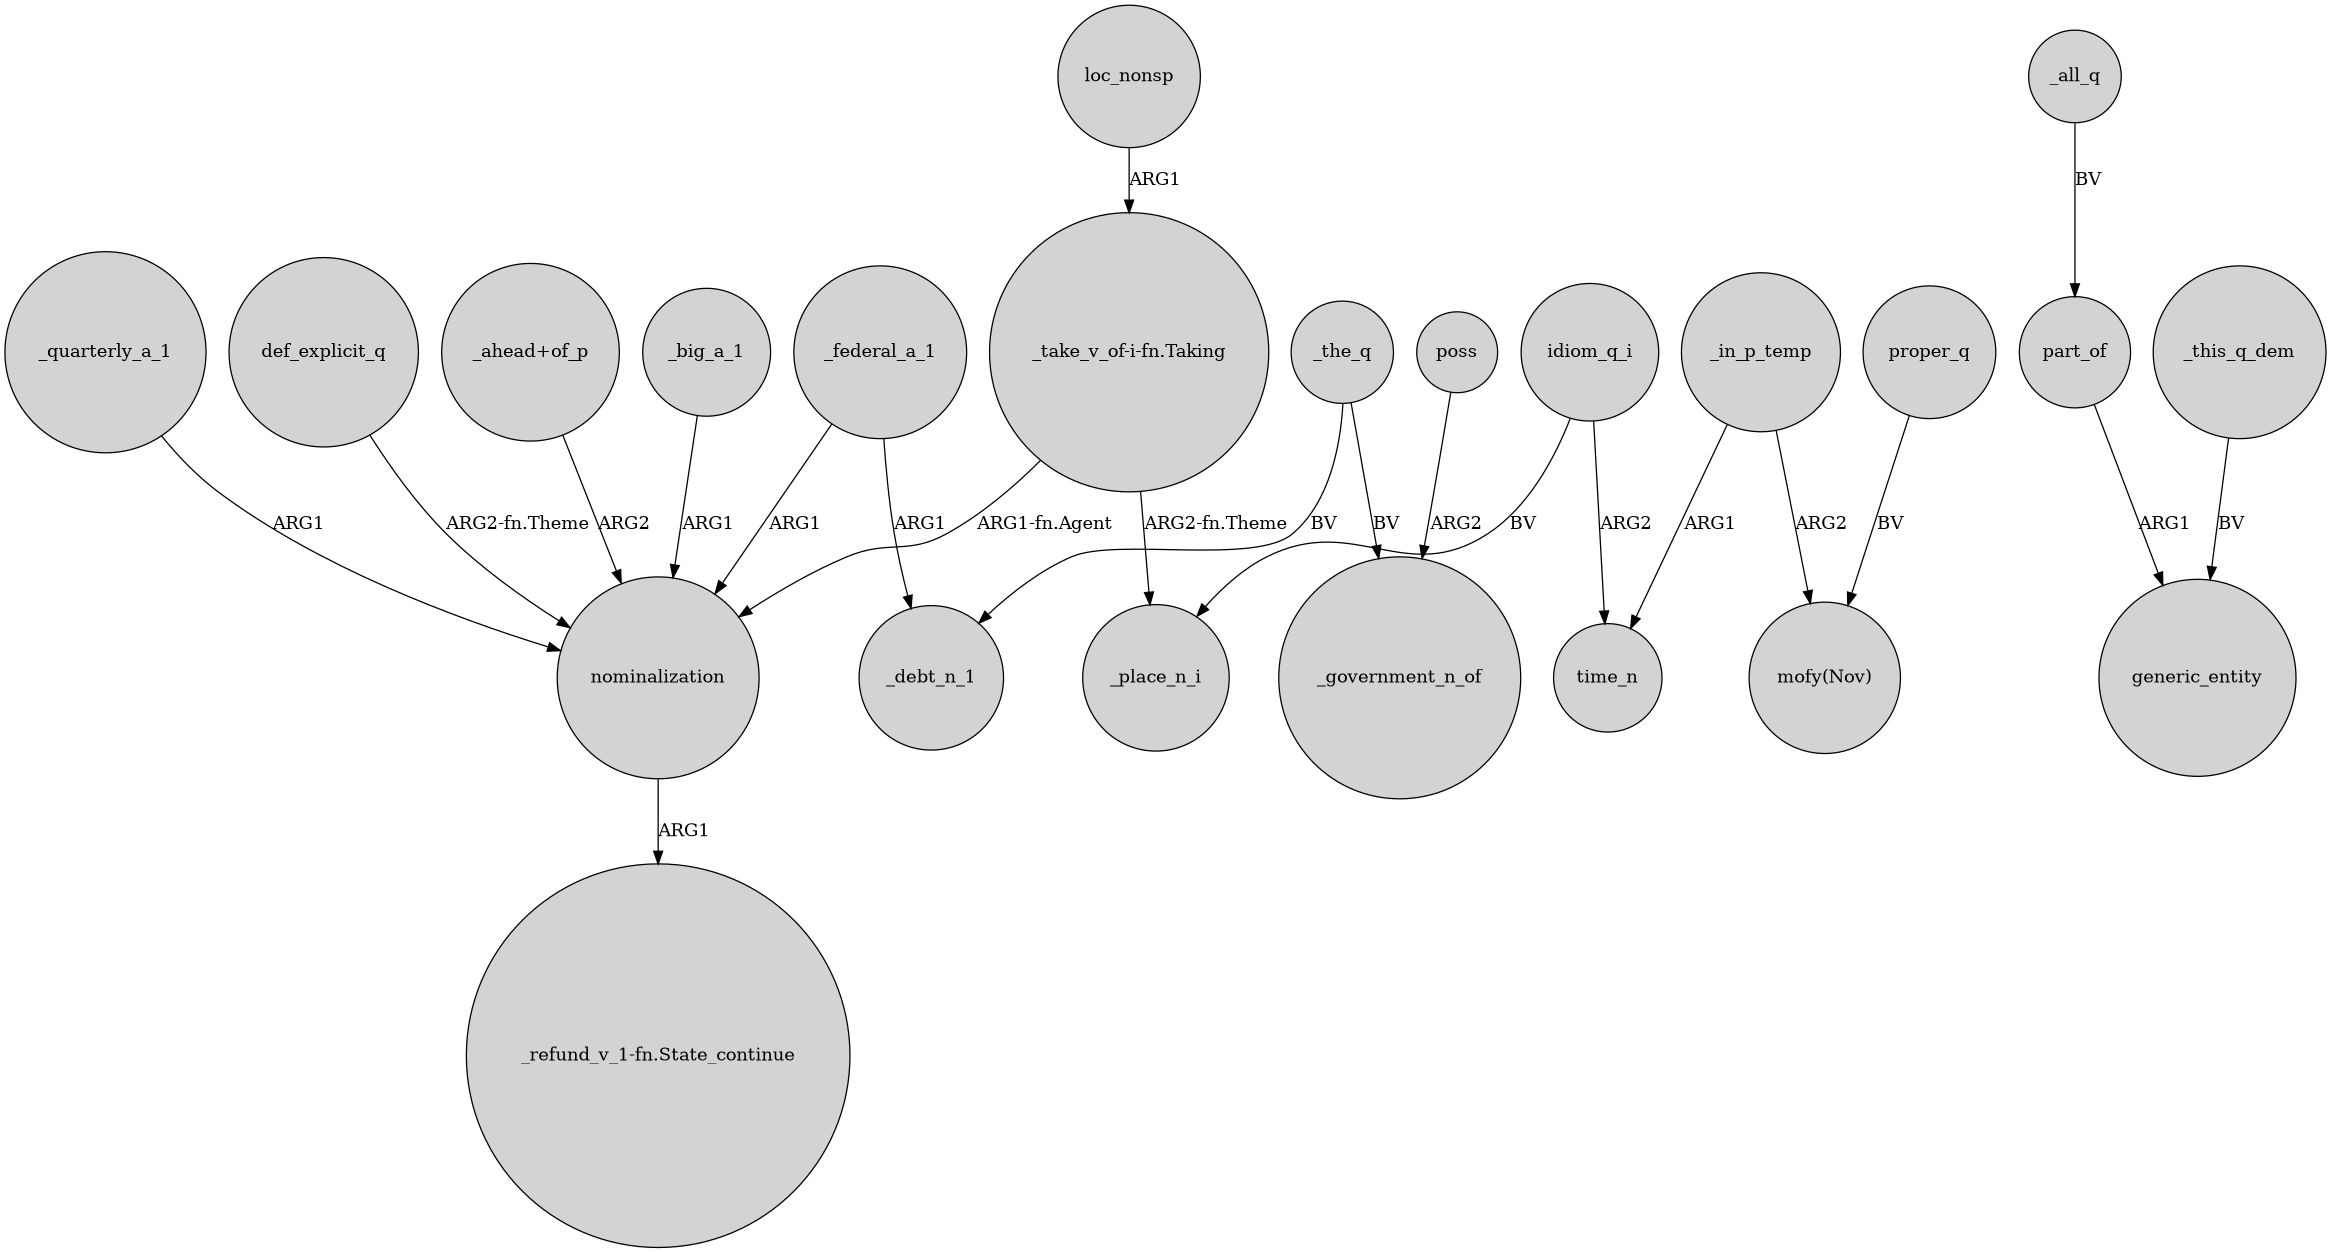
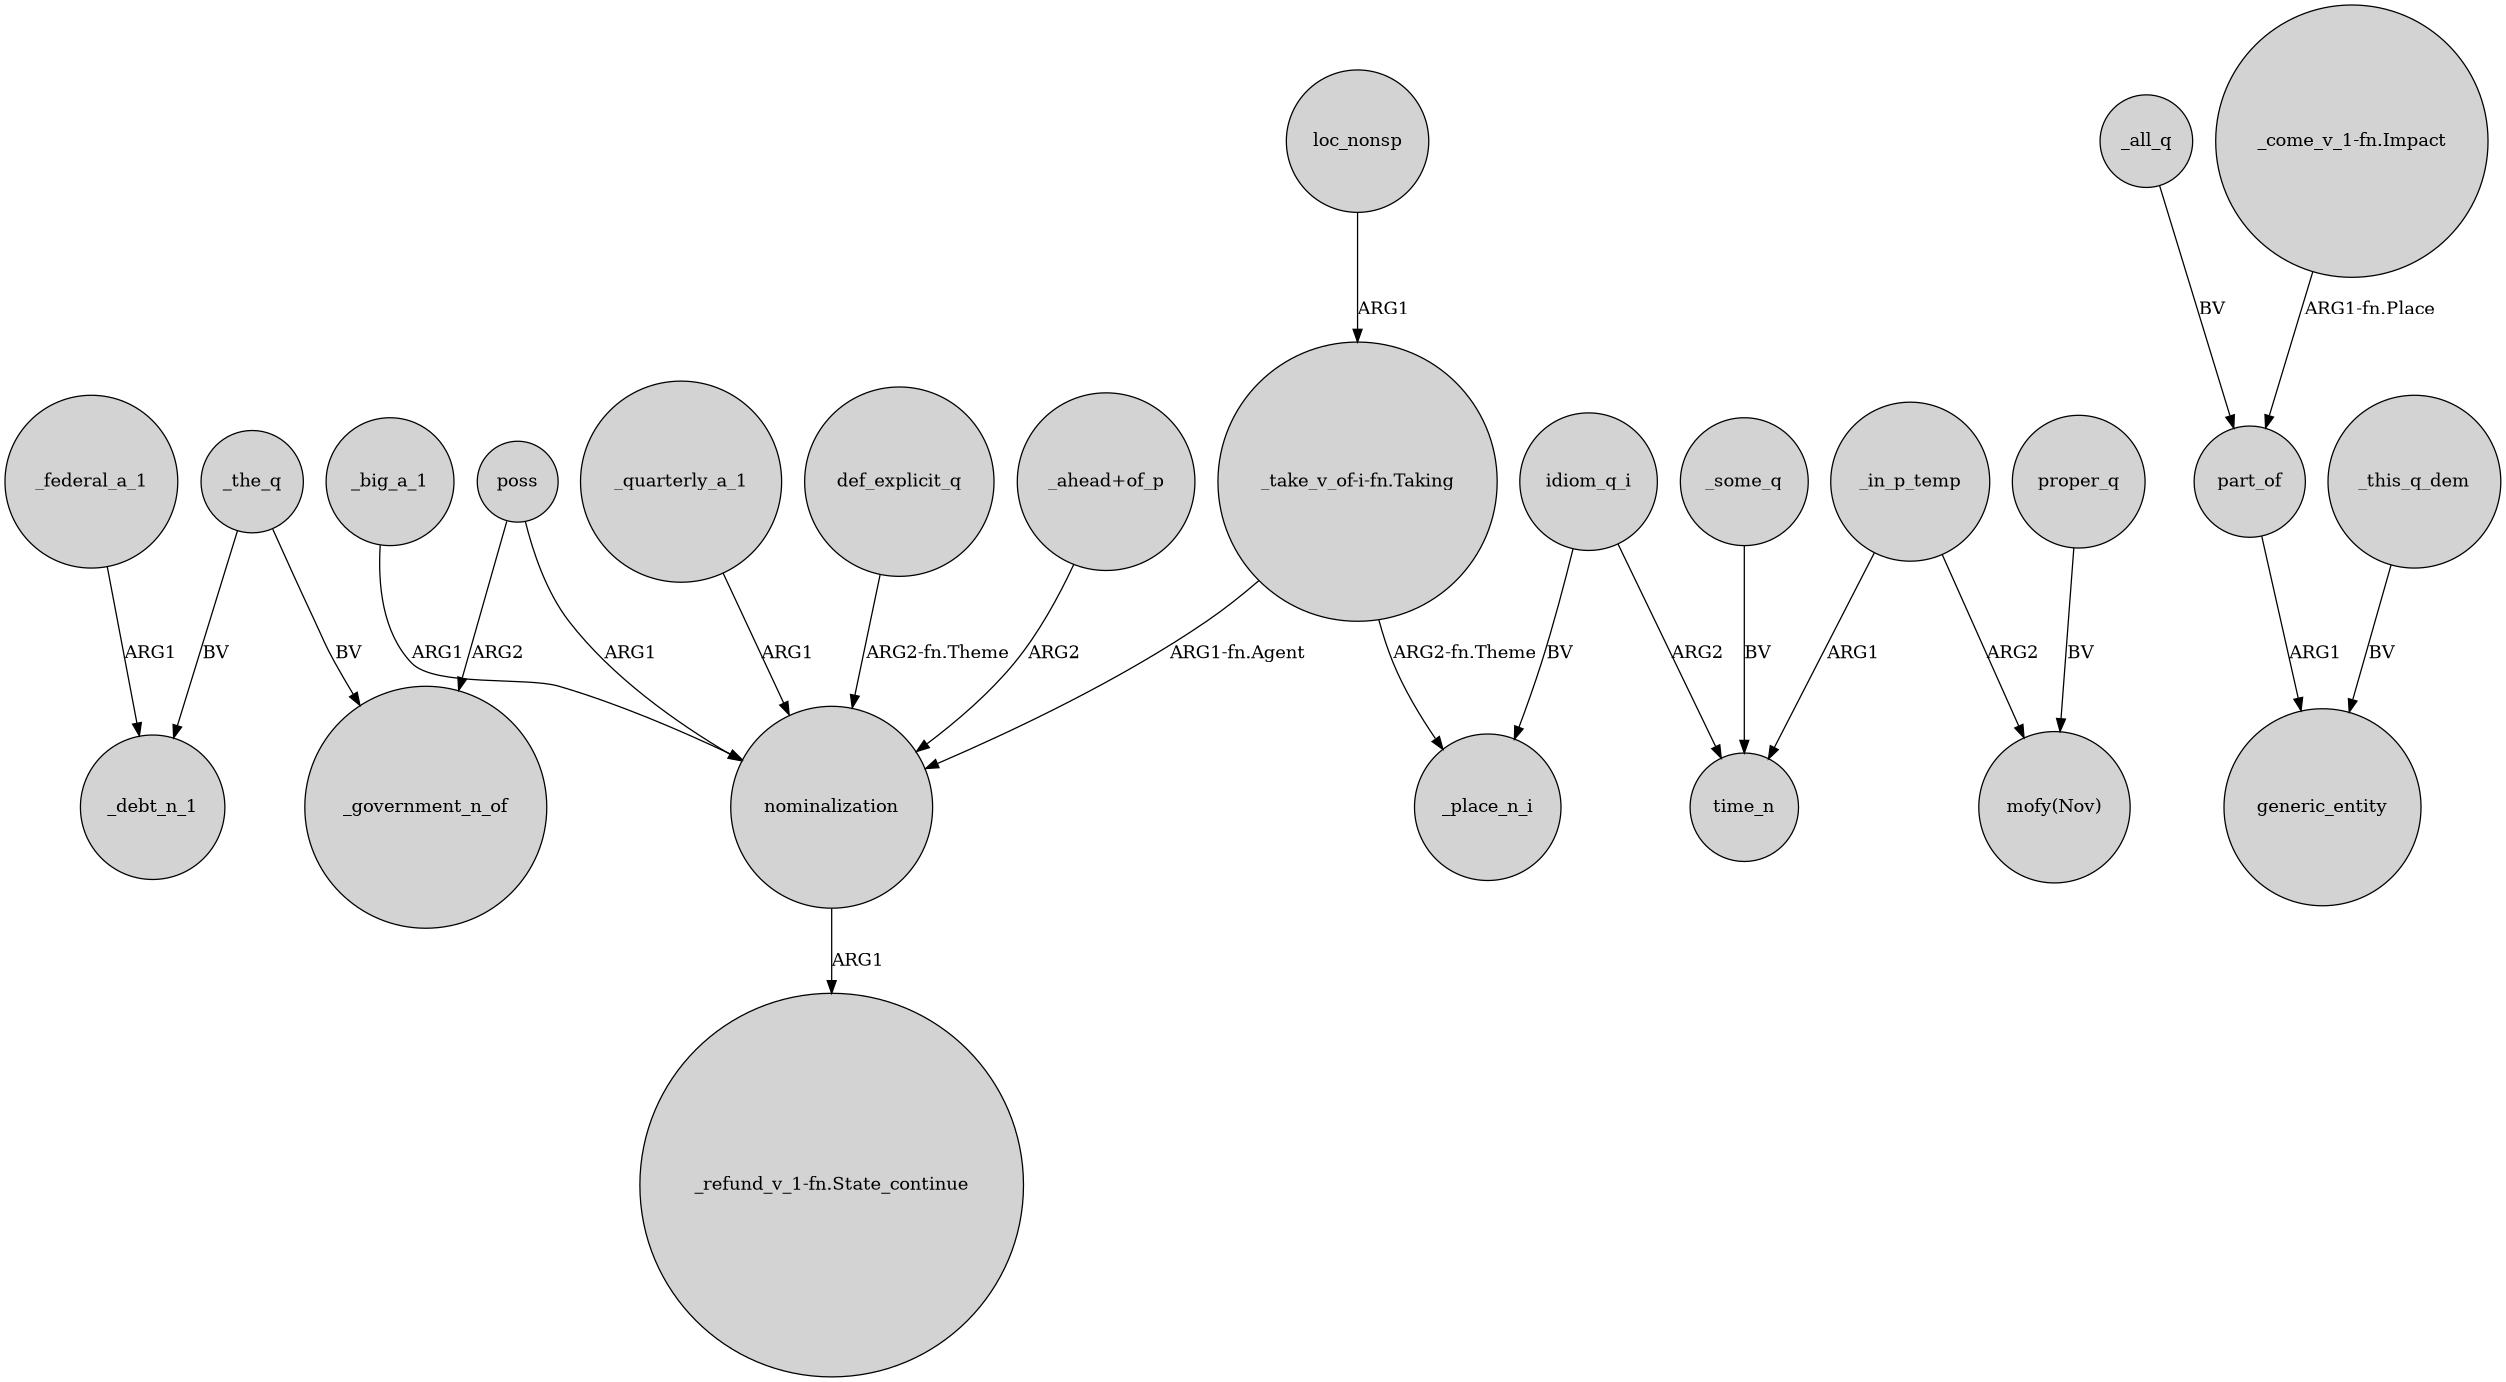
  digraph {
    node [shape=circle style=filled]
    "_take_v_of-i-fn.Taking"
    nominalization
    _place_n_i
    "_refund_v_1-fn.State_continue"
    _all_q
    part_of
    generic_entity
    _quarterly_a_1
    proper_q
    "mofy(Nov)"
    poss
    _government_n_of
    loc_nonsp
    _this_q_dem
+   _some_q
    time_n
    idiom_q_i
    def_explicit_q
    _in_p_temp
    "_ahead+of_p"
+   "_come_v_1-fn.Impact"
    _big_a_1
    _the_q
    _debt_n_1
    _federal_a_1
    "_take_v_of-i-fn.Taking" -> nominalization [label="ARG1-fn.Agent"]
    "_take_v_of-i-fn.Taking" -> _place_n_i [label="ARG2-fn.Theme"]
    nominalization -> "_refund_v_1-fn.State_continue" [label=ARG1]
    _all_q -> part_of [label=BV]
    part_of -> generic_entity [label=ARG1]
    _quarterly_a_1 -> nominalization [label=ARG1]
    proper_q -> "mofy(Nov)" [label=BV]
-   _federal_a_1 -> nominalization [label=ARG1]
+   poss -> nominalization [label=ARG1]
    poss -> _government_n_of [label=ARG2]
    loc_nonsp -> "_take_v_of-i-fn.Taking" [label=ARG1]
    _this_q_dem -> generic_entity [label=BV]
+   _some_q -> time_n [label=BV]
    idiom_q_i -> _place_n_i [label=BV]
    idiom_q_i -> time_n [label=ARG2]
    def_explicit_q -> nominalization [label="ARG2-fn.Theme"]
    _in_p_temp -> "mofy(Nov)" [label=ARG2]
    _in_p_temp -> time_n [label=ARG1]
    "_ahead+of_p" -> nominalization [label=ARG2]
+   "_come_v_1-fn.Impact" -> part_of [label="ARG1-fn.Place"]
    _big_a_1 -> nominalization [label=ARG1]
    _the_q -> _government_n_of [label=BV]
    _the_q -> _debt_n_1 [label=BV]
    _federal_a_1 -> _debt_n_1 [label=ARG1]
  }
